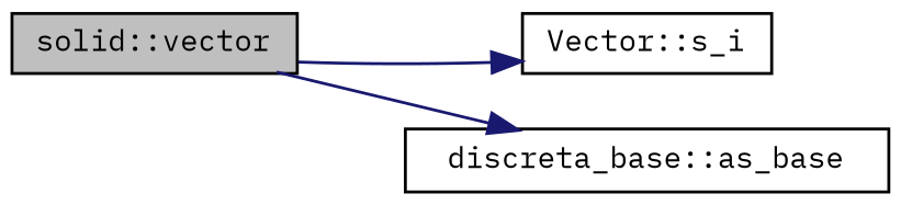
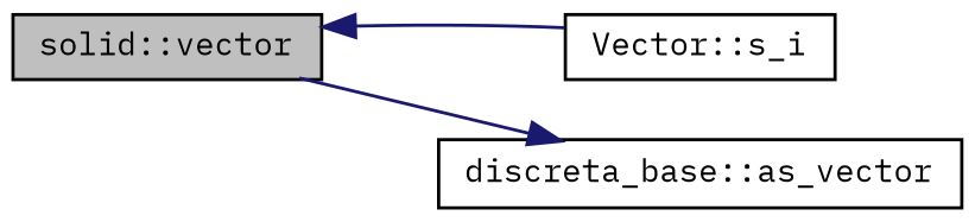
  digraph {
    fontname="IBM Plex Mono"
    rankdir=LR
    node [color=black fillcolor=white fontname="IBM Plex Mono" fontsize=10 shape=record style=filled]
    edge [color=midnightblue fontname="IBM Plex Mono" fontsize=10 labelfontname=Helvetica labelfontsize=10 style=solid]
    n1 [fillcolor=grey75 fontcolor=black height=0.2 label="solid::vector" width=0.4]
    n2 [height=0.2 label="Vector::s_i" width=0.4]
-   n3 [height=0.2 label="discreta_base::as_base" width=0.4]
-   n1 -> n2
+   n3 [height=0.2 label="discreta_base::as_vector" width=0.4]
+   n2 -> n1
    n1 -> n3
  }
